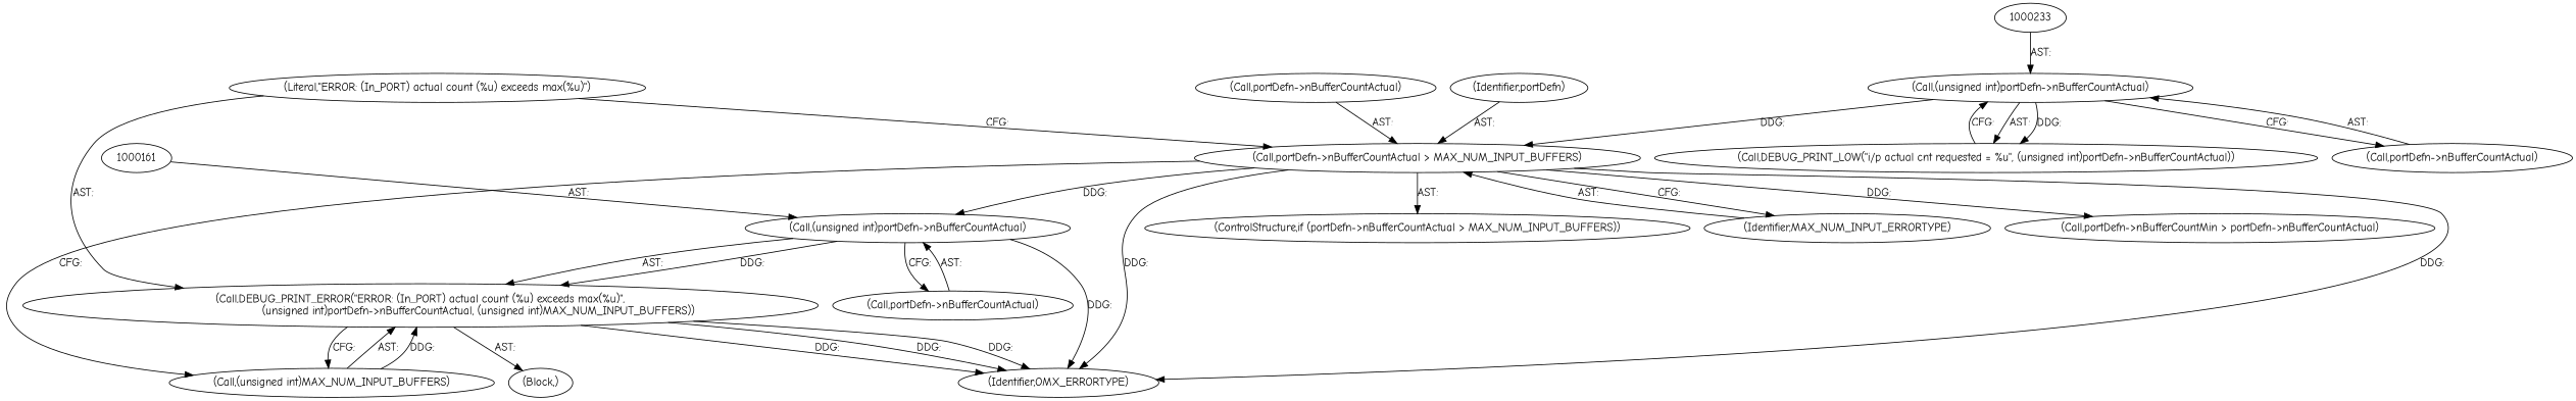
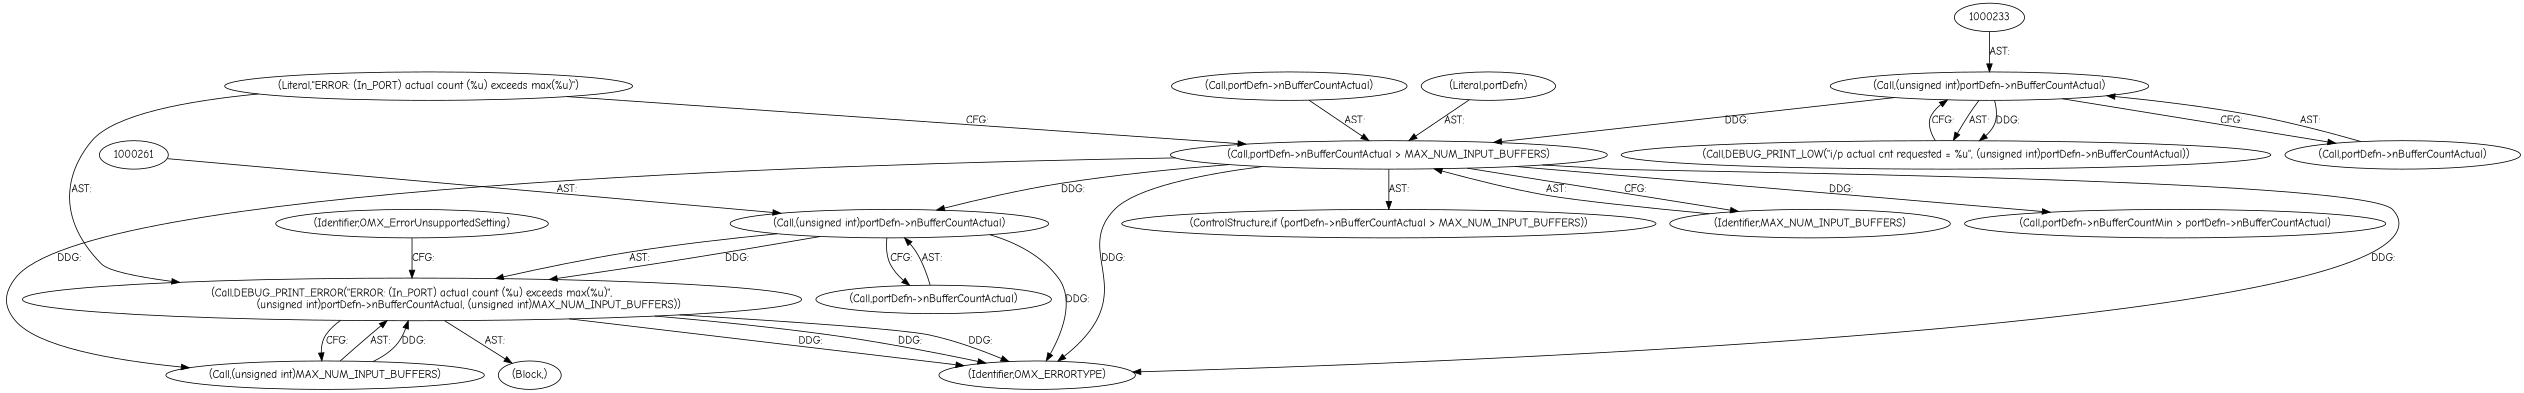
  digraph {
    fontname="Comic Neue"
    node [fontname="Comic Neue"]
    edge [fontname="Comic Neue"]
    n1 [label="(Call,(unsigned int)portDefn->nBufferCountActual)"]
    n2 [label="(Call,DEBUG_PRINT_ERROR(\"ERROR: (In_PORT) actual count (%u) exceeds max(%u)\",\n                                (unsigned int)portDefn->nBufferCountActual, (unsigned int)MAX_NUM_INPUT_BUFFERS))"]
    n3 [label="(Call,portDefn->nBufferCountActual)"]
    n4 [label="(Identifier,OMX_ERRORTYPE)"]
    n5 [label="(Call,(unsigned int)MAX_NUM_INPUT_BUFFERS)"]
    n6 [label="(Block,)"]
    n7 [label="(Call,portDefn->nBufferCountActual > MAX_NUM_INPUT_BUFFERS)"]
    n8 [label="(ControlStructure,if (portDefn->nBufferCountActual > MAX_NUM_INPUT_BUFFERS))"]
-   n9 [label="(Identifier,MAX_NUM_INPUT_ERRORTYPE)"]
+   n9 [label="(Identifier,MAX_NUM_INPUT_BUFFERS)"]
    n10 [label="(Call,portDefn->nBufferCountMin > portDefn->nBufferCountActual)"]
    n11 [label="(Call,(unsigned int)portDefn->nBufferCountActual)"]
    n12 [label="(Call,portDefn->nBufferCountActual)"]
    n13 [label="(Call,DEBUG_PRINT_LOW(\"i/p actual cnt requested = %u\", (unsigned int)portDefn->nBufferCountActual))"]
+   n14 [label="(Identifier,OMX_ErrorUnsupportedSetting)"]
    n15 [label="(Literal,\"ERROR: (In_PORT) actual count (%u) exceeds max(%u)\")"]
-   n16 [label="(Identifier,portDefn)"]
+   n16 [label="(Literal,portDefn)"]
    n17 [label="(Call,portDefn->nBufferCountActual)"]
-   1000261 [label=1000161]
+   1000261
    1000233
    n1 -> n2 [label="AST: "]
    n1 -> n2 [label="DDG: "]
    n1 -> n3 [label="CFG: "]
    n1 -> n4 [label="DDG: "]
    n2 -> n4 [label="DDG: "]
    n2 -> n4 [label="DDG: "]
    n2 -> n4 [label="DDG: "]
    n2 -> n5 [label="CFG: "]
    n2 -> n6 [label="AST: "]
    n3 -> n1 [label="AST: "]
    n5 -> n2 [label="AST: "]
    n5 -> n2 [label="DDG: "]
    n7 -> n1 [label="DDG: "]
    n7 -> n4 [label="DDG: "]
    n7 -> n4 [label="DDG: "]
-   n7 -> n5 [label="CFG: "]
+   n7 -> n5 [label="DDG: "]
    n7 -> n8 [label="AST: "]
    n7 -> n9 [label="CFG: "]
    n7 -> n10 [label="DDG: "]
    n9 -> n7 [label="AST: "]
    n11 -> n7 [label="DDG: "]
    n11 -> n12 [label="CFG: "]
    n11 -> n13 [label="AST: "]
    n11 -> n13 [label="DDG: "]
    n12 -> n11 [label="AST: "]
    n13 -> n11 [label="CFG: "]
+   n14 -> n2 [label="CFG: "]
    n15 -> n2 [label="AST: "]
    n15 -> n7 [label="CFG: "]
    n16 -> n7 [label="AST: "]
    n17 -> n7 [label="AST: "]
    1000261 -> n1 [label="AST: "]
    1000233 -> n11 [label="AST: "]
  }
